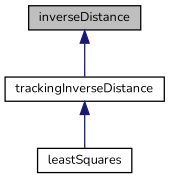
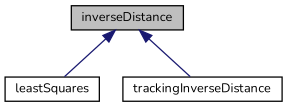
  digraph {
    fontname=Nunito
    node [color=black fontname=Nunito fontsize=10 shape=record]
    edge [color=midnightblue dir=back fontname=Nunito fontsize=10 labelfontname=Helvetica labelfontsize=10 style=solid]
    n1 [fillcolor=grey75 fontcolor=black height=0.2 label=inverseDistance style=filled width=0.4]
    n2 [height=0.2 label=leastSquares width=0.4]
    n3 [height=0.2 label=trackingInverseDistance width=0.4]
-   n3 -> n2
+   n1 -> n2
    n1 -> n3
  }
